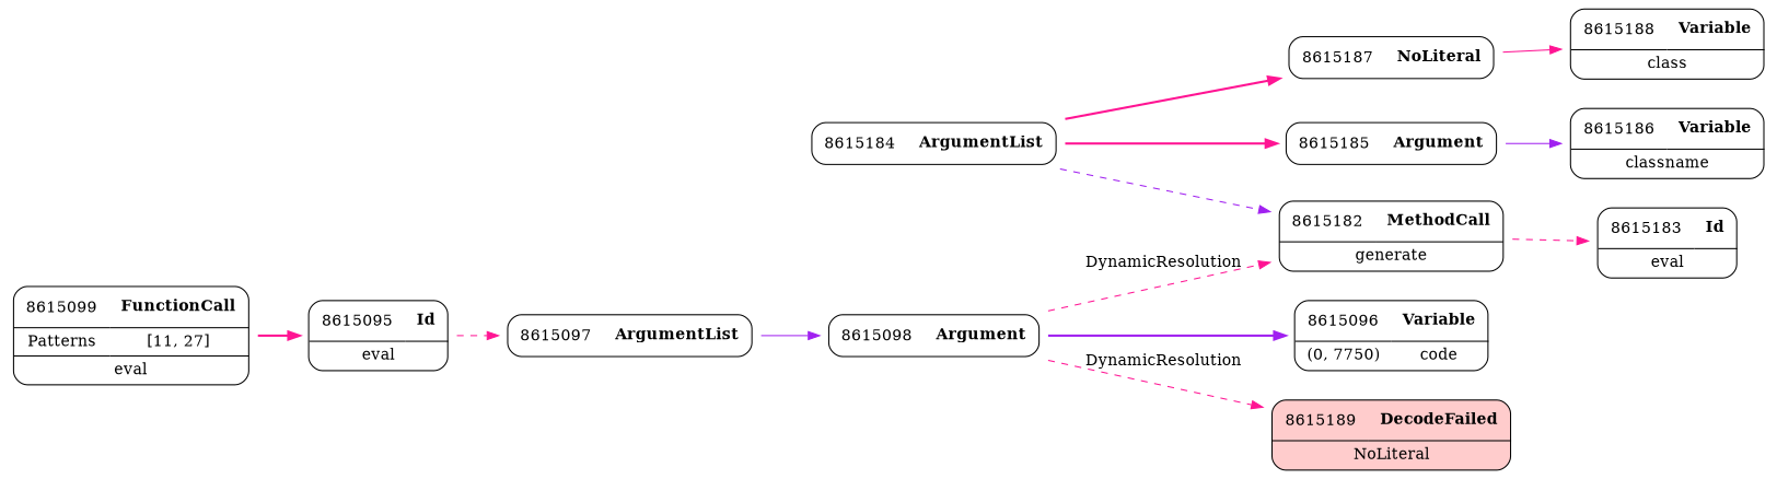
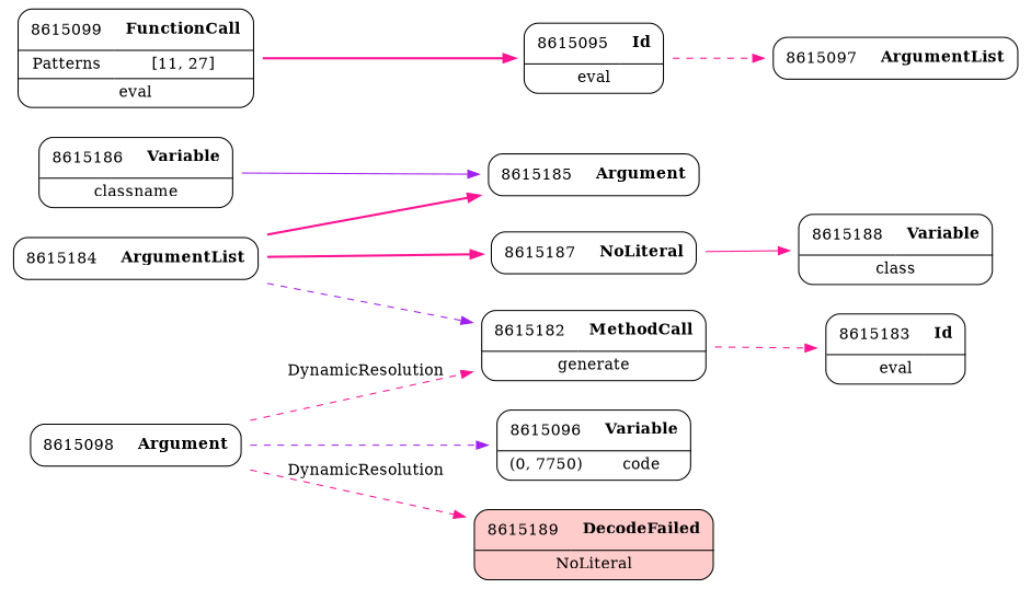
  digraph {
    rankdir=LR
    node [shape=none]
    edge [color=deeppink style=dashed weight=2]
    n1 [label=<<TABLE border='1' cellspacing='0' cellpadding='10' style='rounded' ><TR><TD border='0'>8615183</TD><TD border='0'><B>Id</B></TD></TR><HR/><TR><TD border='0' cellpadding='5' colspan='2'>eval</TD></TR></TABLE>>]
    n2 [label=<<TABLE border='1' cellspacing='0' cellpadding='10' style='rounded' ><TR><TD border='0'>8615182</TD><TD border='0'><B>MethodCall</B></TD></TR><HR/><TR><TD border='0' cellpadding='5' colspan='2'>generate</TD></TR></TABLE>>]
    n3 [label=<<TABLE border='1' cellspacing='0' cellpadding='10' style='rounded' ><TR><TD border='0'>8615184</TD><TD border='0'><B>ArgumentList</B></TD></TR></TABLE>>]
    n4 [label=<<TABLE border='1' cellspacing='0' cellpadding='10' style='rounded' ><TR><TD border='0'>8615187</TD><TD border='0'><B>NoLiteral</B></TD></TR></TABLE>>]
    n5 [label=<<TABLE border='1' cellspacing='0' cellpadding='10' style='rounded' ><TR><TD border='0'>8615185</TD><TD border='0'><B>Argument</B></TD></TR></TABLE>>]
    n6 [label=<<TABLE border='1' cellspacing='0' cellpadding='10' style='rounded' ><TR><TD border='0'>8615188</TD><TD border='0'><B>Variable</B></TD></TR><HR/><TR><TD border='0' cellpadding='5' colspan='2'>class</TD></TR></TABLE>>]
    n7 [label=<<TABLE border='1' cellspacing='0' cellpadding='10' style='rounded' ><TR><TD border='0'>8615186</TD><TD border='0'><B>Variable</B></TD></TR><HR/><TR><TD border='0' cellpadding='5' colspan='2'>classname</TD></TR></TABLE>>]
    n8 [label=<<TABLE border='1' cellspacing='0' cellpadding='10' style='rounded' ><TR><TD border='0'>8615095</TD><TD border='0'><B>Id</B></TD></TR><HR/><TR><TD border='0' cellpadding='5' colspan='2'>eval</TD></TR></TABLE>>]
    n9 [label=<<TABLE border='1' cellspacing='0' cellpadding='10' style='rounded' ><TR><TD border='0'>8615097</TD><TD border='0'><B>ArgumentList</B></TD></TR></TABLE>>]
    n10 [label=<<TABLE border='1' cellspacing='0' cellpadding='10' style='rounded' bgcolor='#FFCCCC' ><TR><TD border='0'>8615189</TD><TD border='0'><B>DecodeFailed</B></TD></TR><HR/><TR><TD border='0' cellpadding='5' colspan='2'>NoLiteral</TD></TR></TABLE>>]
    n11 [label=<<TABLE border='1' cellspacing='0' cellpadding='10' style='rounded' ><TR><TD border='0'>8615099</TD><TD border='0'><B>FunctionCall</B></TD></TR><HR/><TR><TD border='0' cellpadding='5'>Patterns</TD><TD border='0' cellpadding='5'>[11, 27]</TD></TR><HR/><TR><TD border='0' cellpadding='5' colspan='2'>eval</TD></TR></TABLE>>]
    n12 [label=<<TABLE border='1' cellspacing='0' cellpadding='10' style='rounded' ><TR><TD border='0'>8615098</TD><TD border='0'><B>Argument</B></TD></TR></TABLE>>]
    n13 [label=<<TABLE border='1' cellspacing='0' cellpadding='10' style='rounded' ><TR><TD border='0'>8615096</TD><TD border='0'><B>Variable</B></TD></TR><HR/><TR><TD border='0' cellpadding='5'>(0, 7750)</TD><TD border='0' cellpadding='5'>code</TD></TR></TABLE>>]
    n2 -> n1
    n3 -> n2 [color=purple]
    n3 -> n4 [style=bold]
    n3 -> n5 [style=bold]
    n4 -> n6 [style=solid]
-   n5 -> n7 [color=purple style=solid]
+   n7 -> n5 [color=purple style=solid]
    n8 -> n9
-   n9 -> n12 [color=purple style=solid]
    n11 -> n8 [style=bold]
    n12 -> n2 [label=DynamicResolution weight=""]
    n12 -> n10 [label=DynamicResolution weight=""]
-   n12 -> n13 [color=purple style=bold]
+   n12 -> n13 [color=purple]
  }
